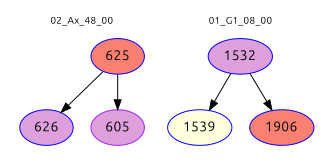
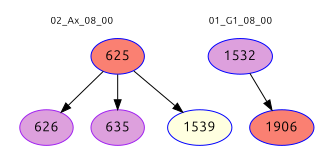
  digraph {
    fontname=Ubuntu
    node [color=blue fillcolor=plum fontname=Ubuntu style=filled]
    edge [color=black fontname=Ubuntu]
    n1 [fillcolor=salmon label=625]
-   n2 [label=626]
-   n3 [color=purple label=605]
+   n2 [color=purple label=626]
+   n3 [color=purple label=635]
    n4 [label=1532]
    n5 [fillcolor=salmon label=1906]
    n6 [fillcolor=lightyellow label=1539]
    subgraph cluster_1 {
      color=white
      fontsize=10
-     label="02_Ax_48_00"
+     label="02_Ax_08_00"
      n1
      n2
      n3
    }
    subgraph cluster_2 {
      color=white
      fontsize=10
      label="01_G1_08_00"
      n4
      n5
      n6
    }
    n1 -> n2
    n1 -> n3
    n4 -> n5
-   n4 -> n6
+   n1 -> n6
  }
